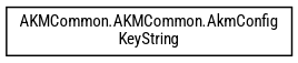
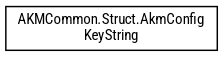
  digraph {
    rankdir=LR
    fontname="Roboto Condensed"
-   n1 [color=black fillcolor=white fontname="Roboto Condensed" fontsize=10 height=0.2 label="AKMCommon.AKMCommon.AkmConfig\lKeyString" shape=record style=filled width=0.4]
+   n1 [color=black fillcolor=white fontname="Roboto Condensed" fontsize=10 height=0.2 label="AKMCommon.Struct.AkmConfig\lKeyString" shape=record style=filled width=0.4]
  }
